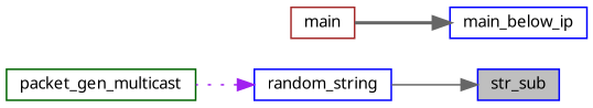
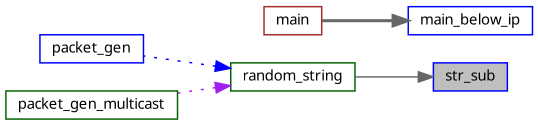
  digraph {
    fontname="Noto Sans"
    rankdir=RL
    node [color=blue fillcolor=white fontname="Noto Sans" fontsize=10 shape=record style=filled]
    edge [color=gray40 dir=back fontname="Noto Sans" fontsize=10 labelfontname=Helvetica labelfontsize=10 style=dotted]
    n1 [fillcolor=grey75 fontcolor=black height=0.2 label=str_sub width=0.4]
-   n2 [height=0.2 label=random_string width=0.4]
+   n2 [color=darkgreen height=0.2 label=random_string width=0.4]
+   n3 [height=0.2 label=packet_gen width=0.4]
    n4 [color=darkgreen height=0.2 label=packet_gen_multicast width=0.4]
    n5 [height=0.2 label=main_below_ip width=0.4]
    n6 [color=brown height=0.2 label=main width=0.4]
    n1 -> n2 [style=solid]
+   n2 -> n3 [color=blue]
    n2 -> n4 [color=purple]
    n5 -> n6 [style=bold]
  }
